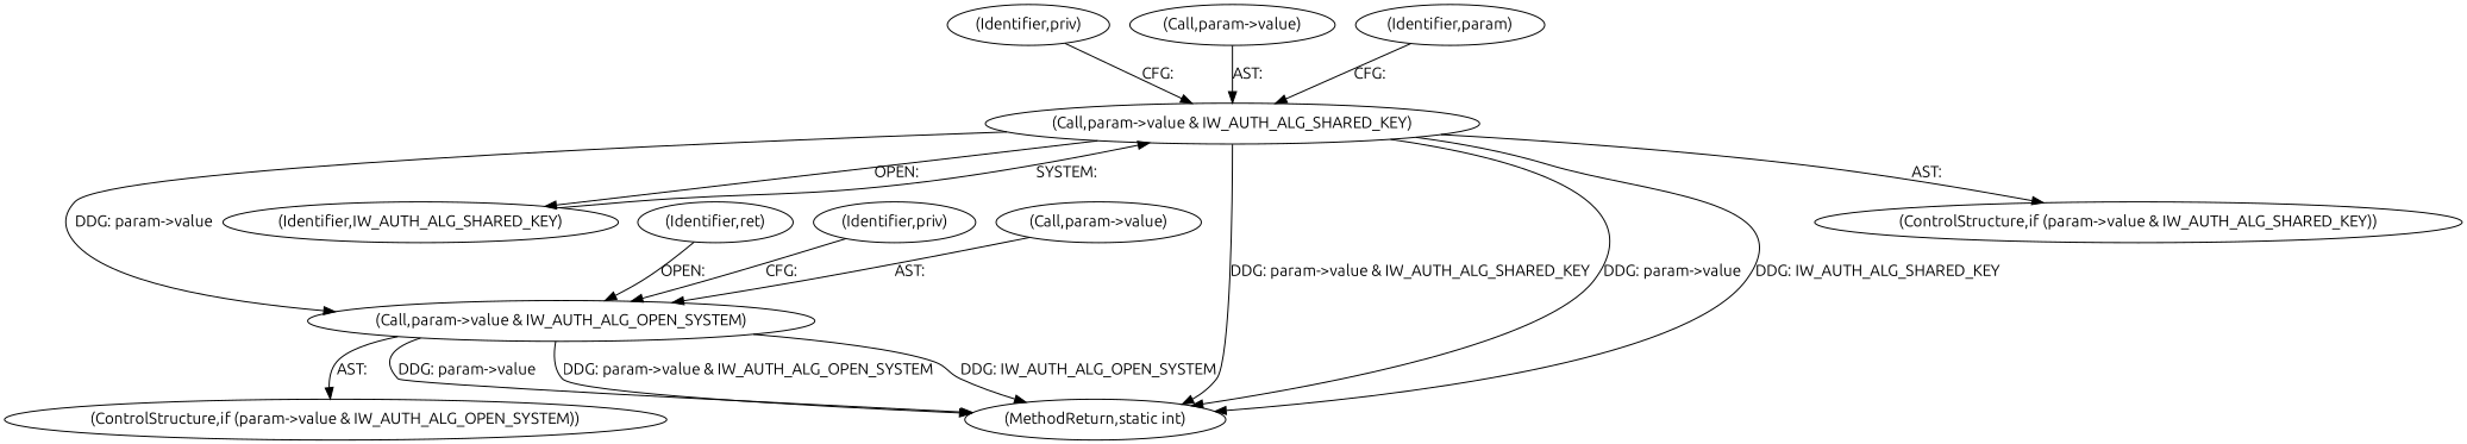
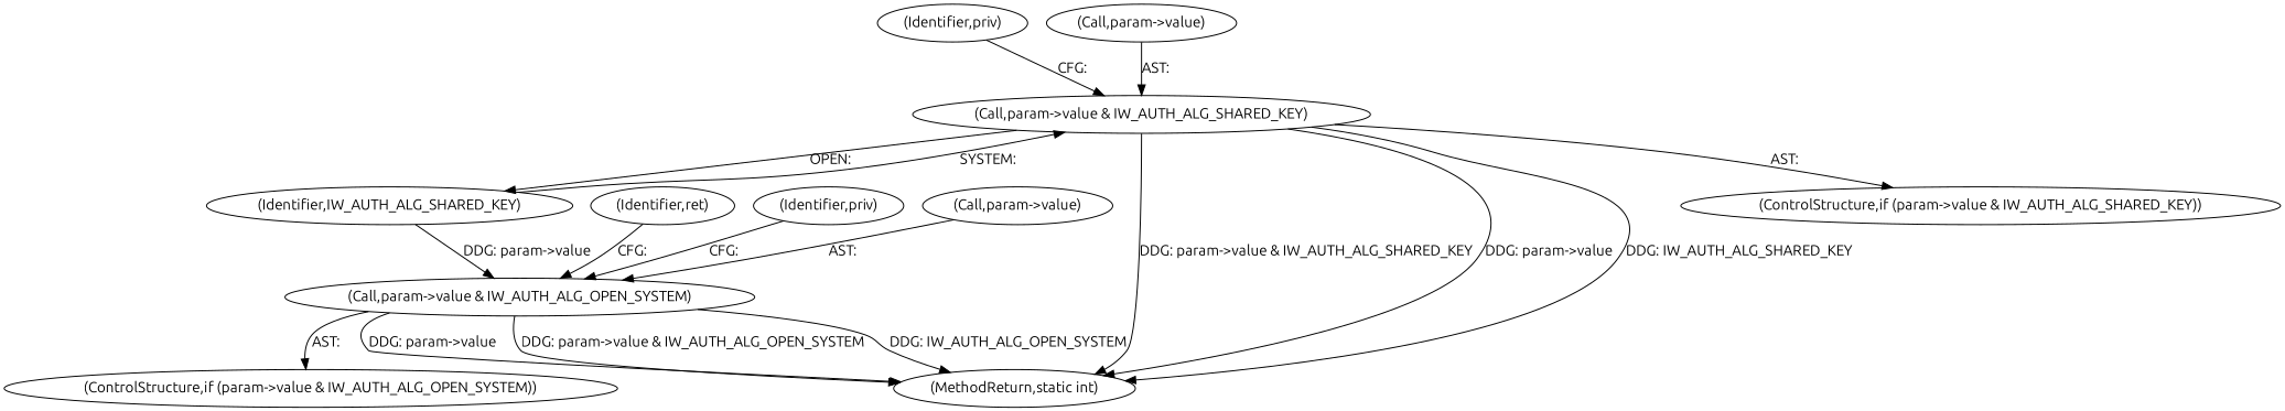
  digraph {
    fontname=Ubuntu
    node [fontname=Ubuntu]
    edge [fontname=Ubuntu]
    n1 [label="(Call,param->value & IW_AUTH_ALG_OPEN_SYSTEM)"]
    n2 [label="(ControlStructure,if (param->value & IW_AUTH_ALG_OPEN_SYSTEM))"]
    n3 [label="(MethodReturn,static int)"]
    n4 [label="(Call,param->value & IW_AUTH_ALG_SHARED_KEY)"]
    n5 [label="(ControlStructure,if (param->value & IW_AUTH_ALG_SHARED_KEY))"]
    n6 [label="(Identifier,IW_AUTH_ALG_SHARED_KEY)"]
    n7 [label="(Identifier,ret)"]
    n8 [label="(Identifier,priv)"]
    n9 [label="(Identifier,priv)"]
    n10 [label="(Call,param->value)"]
-   n11 [label="(Identifier,param)"]
    n12 [label="(Call,param->value)"]
    n1 -> n2 [label="AST: "]
    n1 -> n3 [label="DDG: param->value"]
    n1 -> n3 [label="DDG: param->value & IW_AUTH_ALG_OPEN_SYSTEM"]
    n1 -> n3 [label="DDG: IW_AUTH_ALG_OPEN_SYSTEM"]
-   n4 -> n1 [label="DDG: param->value"]
+   n6 -> n1 [label="DDG: param->value"]
    n4 -> n3 [label="DDG: param->value & IW_AUTH_ALG_SHARED_KEY"]
    n4 -> n3 [label="DDG: param->value"]
    n4 -> n3 [label="DDG: IW_AUTH_ALG_SHARED_KEY"]
    n4 -> n5 [label="AST: "]
    n4 -> n6 [label="OPEN: "]
    n6 -> n4 [label="SYSTEM: "]
-   n7 -> n1 [label="OPEN: "]
+   n7 -> n1 [label="CFG: "]
    n8 -> n1 [label="CFG: "]
    n9 -> n4 [label="CFG: "]
    n10 -> n4 [label="AST: "]
-   n11 -> n4 [label="CFG: "]
    n12 -> n1 [label="AST: "]
  }
